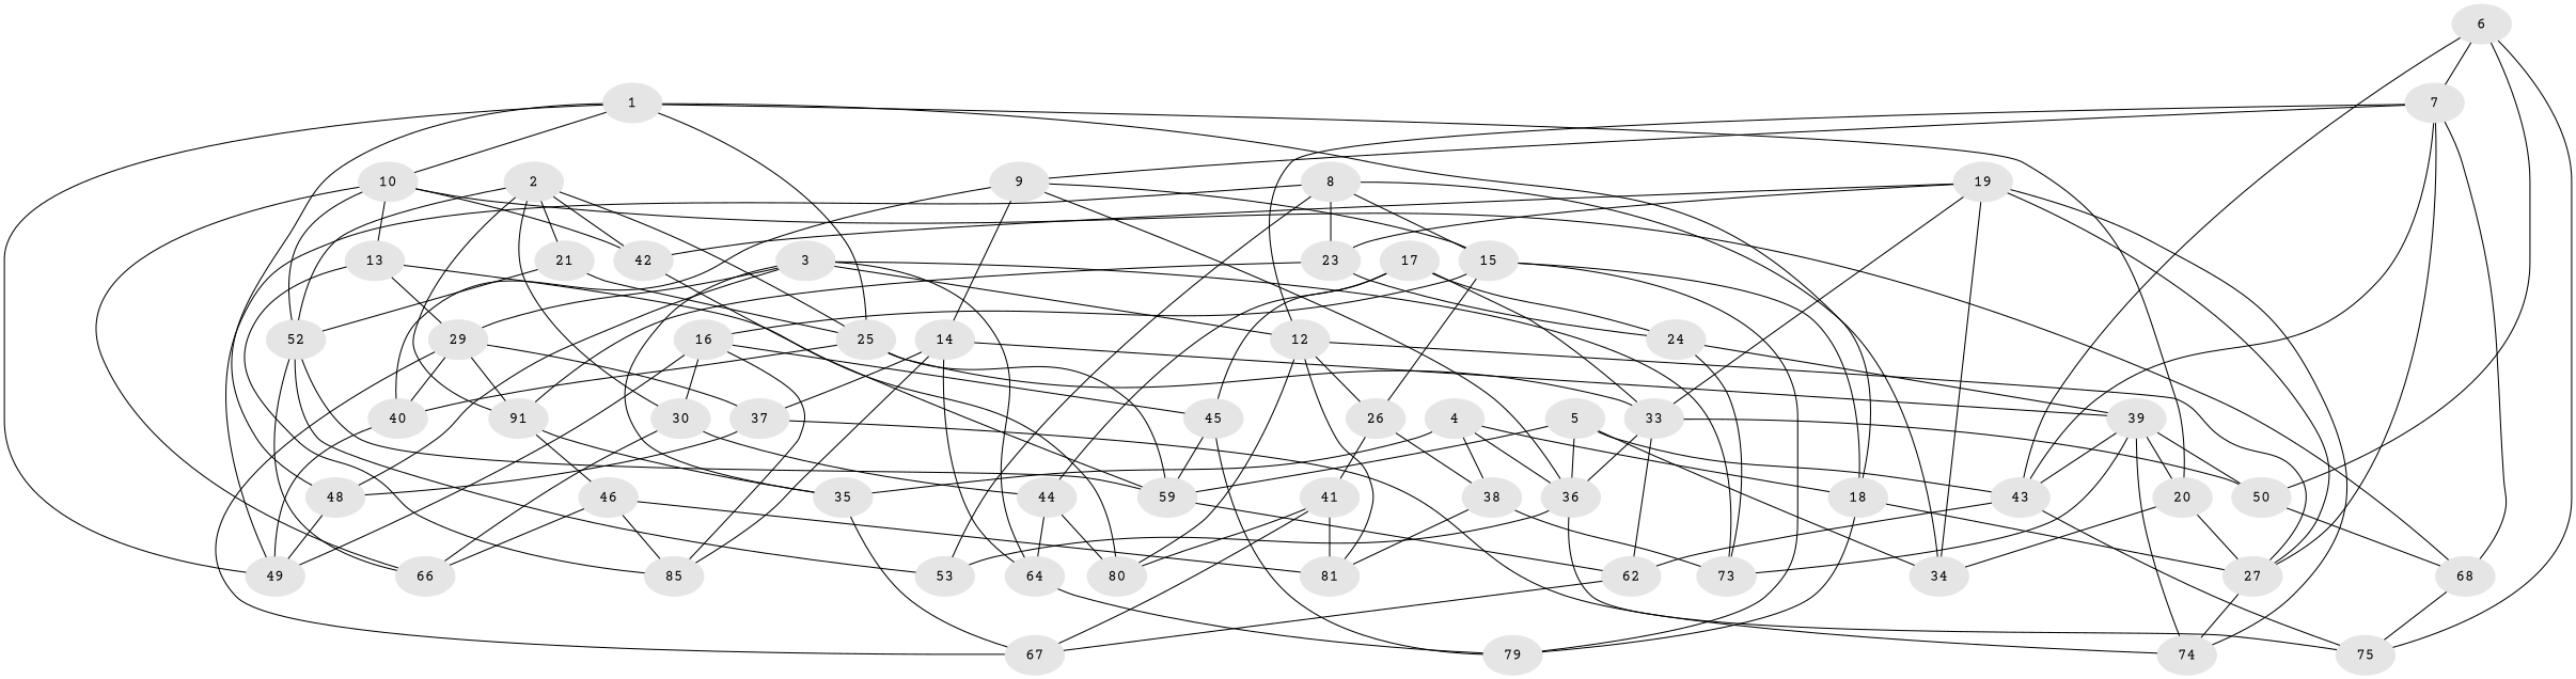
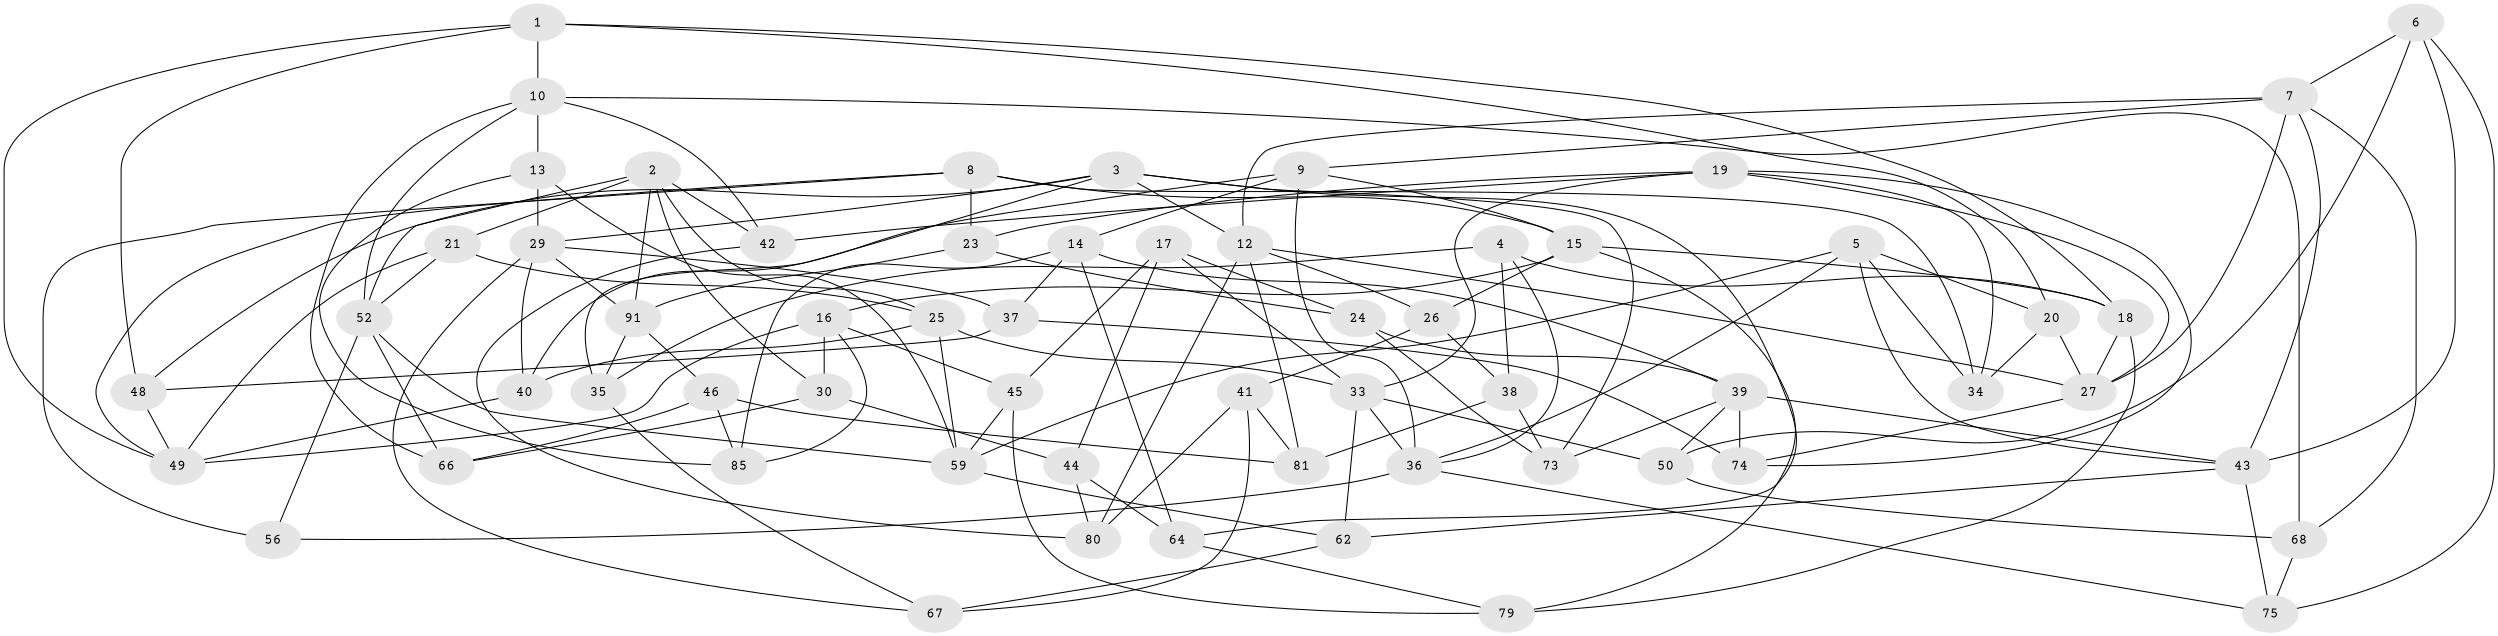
  graph {
    fontname="Courier Prime"
    node [color=gray90 fontname="Courier Prime" style=filled]
    edge [fontname="Courier Prime"]
    1 [super="+28"]
    10 [super="+65"]
    18 [super="+32"]
    20
    25 [super="+76"]
    48 [super="+54"]
    49 [super="+60"]
    42
    52 [super="+71"]
    68
    13
    66
    27 [super="+56"]
    79
    34
    59 [super="+77"]
    40
    33 [super="+84"]
    2 [super="+70"]
    21
    30
    n22 [label=91 super="+47"]
    44
    35
    46
    80
-   53
+   53 [label=56]
    3 [super="+61"]
    12 [super="+55"]
    29 [super="+83"]
    64
    73
    26
    81
    37
    67
    4
    36 [super="+69"]
    38
    75
    5 [super="+11"]
    43 [super="+57"]
    62
    7 [super="+51"]
    9 [super="+72"]
    6
    50
    15 [super="+86"]
    14 [super="+63"]
    74
    8 [super="+22"]
    23 [super="+78"]
    16 [super="+58"]
    24
    85
    39 [super="+87"]
    41
    45
    17
    19 [super="+82"]
    1 -- 10
    1 -- 18
    1 -- 20
-   1 -- 25
    1 -- 48
    1 -- 49
    10 -- 42
    10 -- 52
    10 -- 68
    10 -- 13
    10 -- 66
    18 -- 27
    18 -- 79
    20 -- 27
    20 -- 34
    25 -- 59
    25 -- 40
    25 -- 33
    48 -- 49
    42 -- 80
    52 -- 66
    52 -- 59
    52 -- 53
    68 -- 75
    13 -- 59
    13 -- 29
    13 -- 85
    27 -- 74
    59 -- 62
    40 -- 49
    33 -- 36
    33 -- 62
    33 -- 50
    2 -- 25
    2 -- 42
    2 -- 52
    2 -- 21
    2 -- 30
    2 -- n22
    21 -- 25
+   21 -- 49
    21 -- 52
    30 -- 66
    30 -- 44
    n22 -- 35
    n22 -- 46
    44 -- 80
    44 -- 64
    35 -- 67
    46 -- 66
    46 -- 81
    46 -- 85
    3 -- 48
    3 -- 35
    3 -- 12
    3 -- 29
    3 -- 64
    3 -- 73
    12 -- 27
    12 -- 80
    12 -- 26
    12 -- 81
    29 -- 40
    29 -- n22
    29 -- 37
    29 -- 67
    64 -- 79
    26 -- 38
    26 -- 41
    37 -- 48
    37 -- 74
    4 -- 18
    4 -- 35
    4 -- 36
    4 -- 38
    36 -- 53
    36 -- 75
    38 -- 73
    38 -- 81
-   39 -- 20
+   5 -- 20
    5 -- 34
    5 -- 59
    5 -- 36
    5 -- 43
    43 -- 75
    43 -- 62
    62 -- 67
    7 -- 68
    7 -- 27
    7 -- 12
    7 -- 43
    7 -- 9
    9 -- 40
    9 -- 36
    9 -- 15
    9 -- 14 [weight=2]
    6 -- 75
    6 -- 43
    6 -- 7
    6 -- 50
    50 -- 68
    15 -- 18
    15 -- 79
    15 -- 26
    15 -- 16
    14 -- 64
    14 -- 37
    14 -- 85
    14 -- 39
    8 -- 49
    8 -- 34
    8 -- 53
    8 -- 15
    8 -- 23 [weight=2]
    23 -- n22 [weight=2]
    23 -- 24
    16 -- 49
    16 -- 30
    16 -- 85
    16 -- 45
    24 -- 73
    24 -- 39
    39 -- 73
    39 -- 43
    39 -- 50
    39 -- 74
    41 -- 80
    41 -- 81
    41 -- 67
    45 -- 79
    45 -- 59
    17 -- 33
    17 -- 44
    17 -- 24
    17 -- 45
    19 -- 42
    19 -- 27
    19 -- 34
    19 -- 33
    19 -- 74
    19 -- 23
  }
